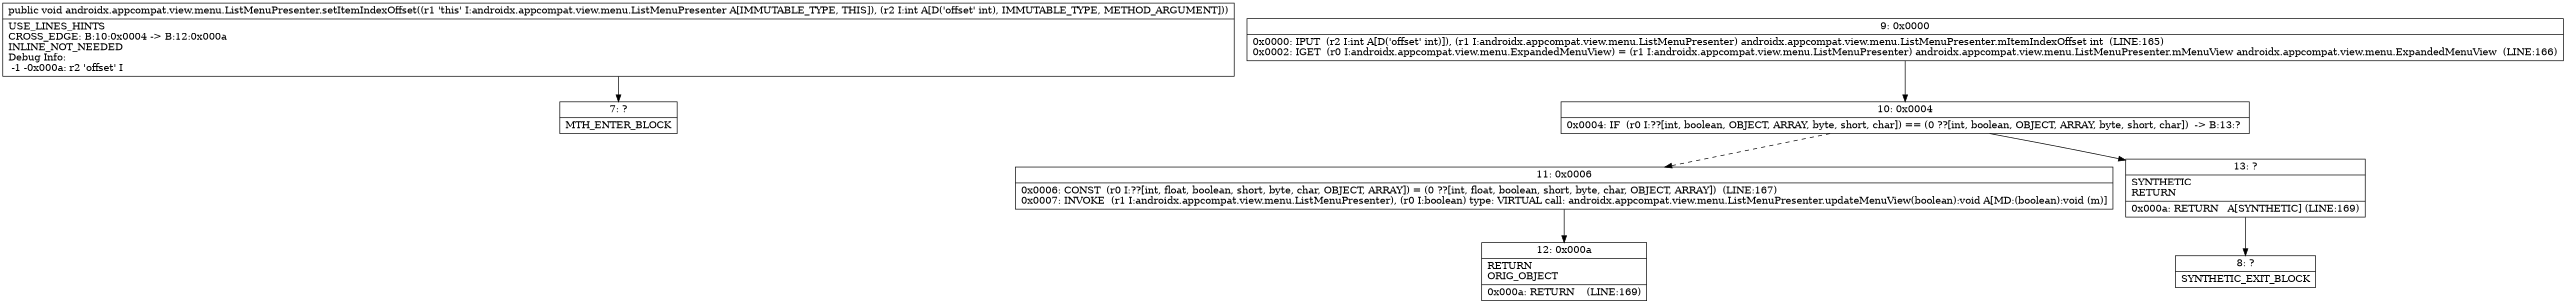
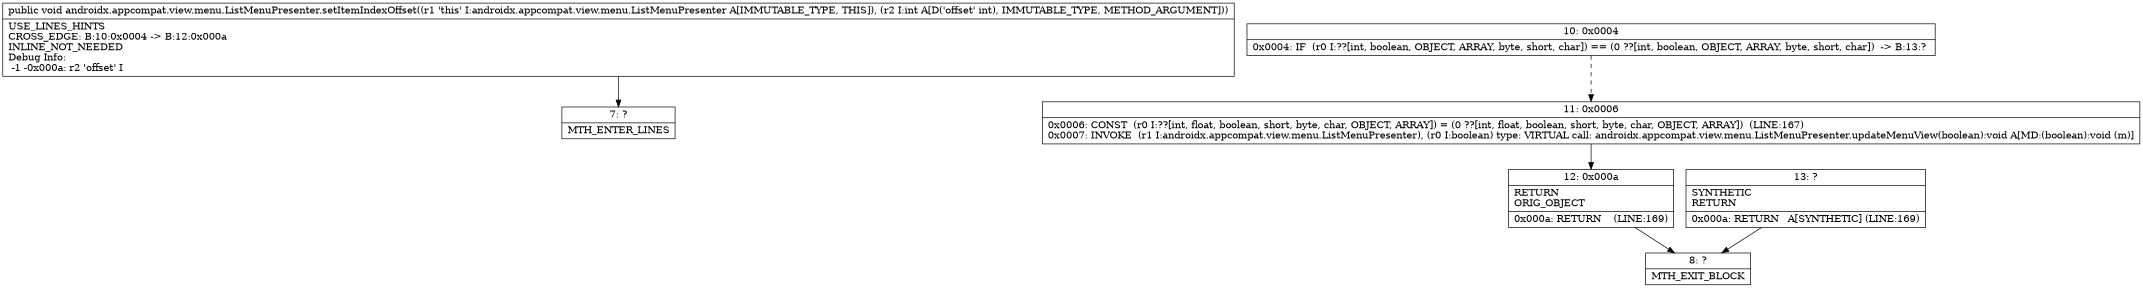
  digraph {
    node [shape=record]
-   n1 [label="{7\:\ ?|MTH_ENTER_BLOCK\l}"]
-   n2 [label="{9\:\ 0x0000|0x0000: IPUT  (r2 I:int A[D('offset' int)]), (r1 I:androidx.appcompat.view.menu.ListMenuPresenter) androidx.appcompat.view.menu.ListMenuPresenter.mItemIndexOffset int  (LINE:165)\l0x0002: IGET  (r0 I:androidx.appcompat.view.menu.ExpandedMenuView) = (r1 I:androidx.appcompat.view.menu.ListMenuPresenter) androidx.appcompat.view.menu.ListMenuPresenter.mMenuView androidx.appcompat.view.menu.ExpandedMenuView  (LINE:166)\l}"]
+   n1 [label="{7\:\ ?|MTH_ENTER_LINES\l}"]
    n3 [label="{10\:\ 0x0004|0x0004: IF  (r0 I:??[int, boolean, OBJECT, ARRAY, byte, short, char]) == (0 ??[int, boolean, OBJECT, ARRAY, byte, short, char])  \-\> B:13:? \l}"]
    n4 [label="{11\:\ 0x0006|0x0006: CONST  (r0 I:??[int, float, boolean, short, byte, char, OBJECT, ARRAY]) = (0 ??[int, float, boolean, short, byte, char, OBJECT, ARRAY])  (LINE:167)\l0x0007: INVOKE  (r1 I:androidx.appcompat.view.menu.ListMenuPresenter), (r0 I:boolean) type: VIRTUAL call: androidx.appcompat.view.menu.ListMenuPresenter.updateMenuView(boolean):void A[MD:(boolean):void (m)]\l}"]
    n5 [label="{13\:\ ?|SYNTHETIC\lRETURN\l|0x000a: RETURN   A[SYNTHETIC] (LINE:169)\l}"]
    n6 [label="{12\:\ 0x000a|RETURN\lORIG_OBJECT\l|0x000a: RETURN    (LINE:169)\l}"]
-   n7 [label="{8\:\ ?|SYNTHETIC_EXIT_BLOCK\l}"]
+   n7 [label="{8\:\ ?|MTH_EXIT_BLOCK\l}"]
    n8 [label="{public void androidx.appcompat.view.menu.ListMenuPresenter.setItemIndexOffset((r1 'this' I:androidx.appcompat.view.menu.ListMenuPresenter A[IMMUTABLE_TYPE, THIS]), (r2 I:int A[D('offset' int), IMMUTABLE_TYPE, METHOD_ARGUMENT]))  | USE_LINES_HINTS\lCROSS_EDGE: B:10:0x0004 \-\> B:12:0x000a\lINLINE_NOT_NEEDED\lDebug Info:\l  \-1 \-0x000a: r2 'offset' I\l}"]
-   n2 -> n3
    n3 -> n4 [style=dashed]
-   n3 -> n5
    n4 -> n6
    n5 -> n7
+   n6 -> n7
    n8 -> n1
  }
